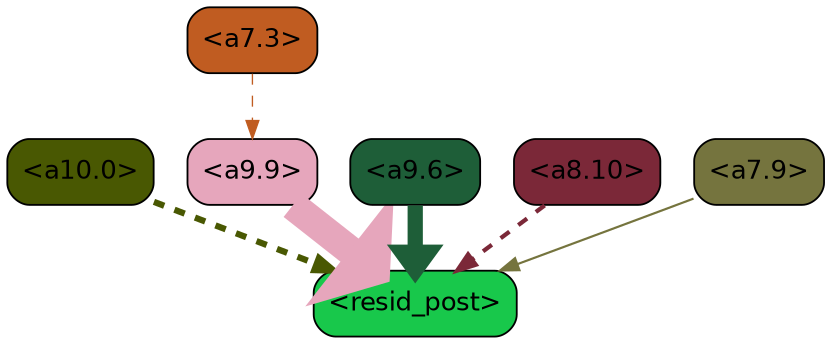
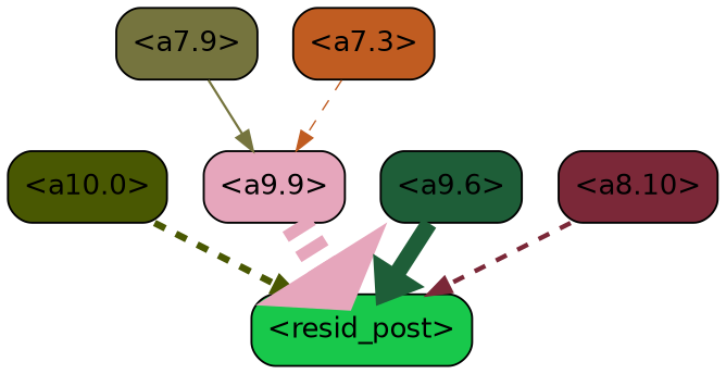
  strict digraph {
    splines=true
    node [color=black fontname=Helvetica shape=box style="filled, rounded"]
    edge [style=dashed]
    "<a10.0>" [fillcolor="#495802"]
    "<resid_post>" [fillcolor="#18c84b"]
    "<a9.9>" [fillcolor="#e6a6bc"]
    "<a9.6>" [fillcolor="#1e5e38"]
    "<a8.10>" [fillcolor="#7b2838"]
    "<a7.9>" [fillcolor="#75743e"]
    "<a7.3>" [fillcolor="#c05c21"]
    "<a10.0>" -> "<resid_post>" [color="#495802" penwidth=3.4253244400024414]
-   "<a9.9>" -> "<resid_post>" [color="#e6a6bc" penwidth=16.05378818511963 style=bold]
+   "<a9.9>" -> "<resid_post>" [color="#e6a6bc" penwidth=16.05378818511963]
    "<a9.6>" -> "<resid_post>" [color="#1e5e38" penwidth=8.33797836303711 style=bold]
    "<a8.10>" -> "<resid_post>" [color="#7b2838" penwidth=2.3390636444091797]
-   "<a7.9>" -> "<resid_post>" [color="#75743e" penwidth=1.1926651000976562 style=bold]
+   "<a7.9>" -> "<a9.9>" [color="#75743e" penwidth=1.1926651000976562 style=bold]
    "<a7.3>" -> "<a9.9>" [color="#c05c21" penwidth=0.7339706420898438]
  }
